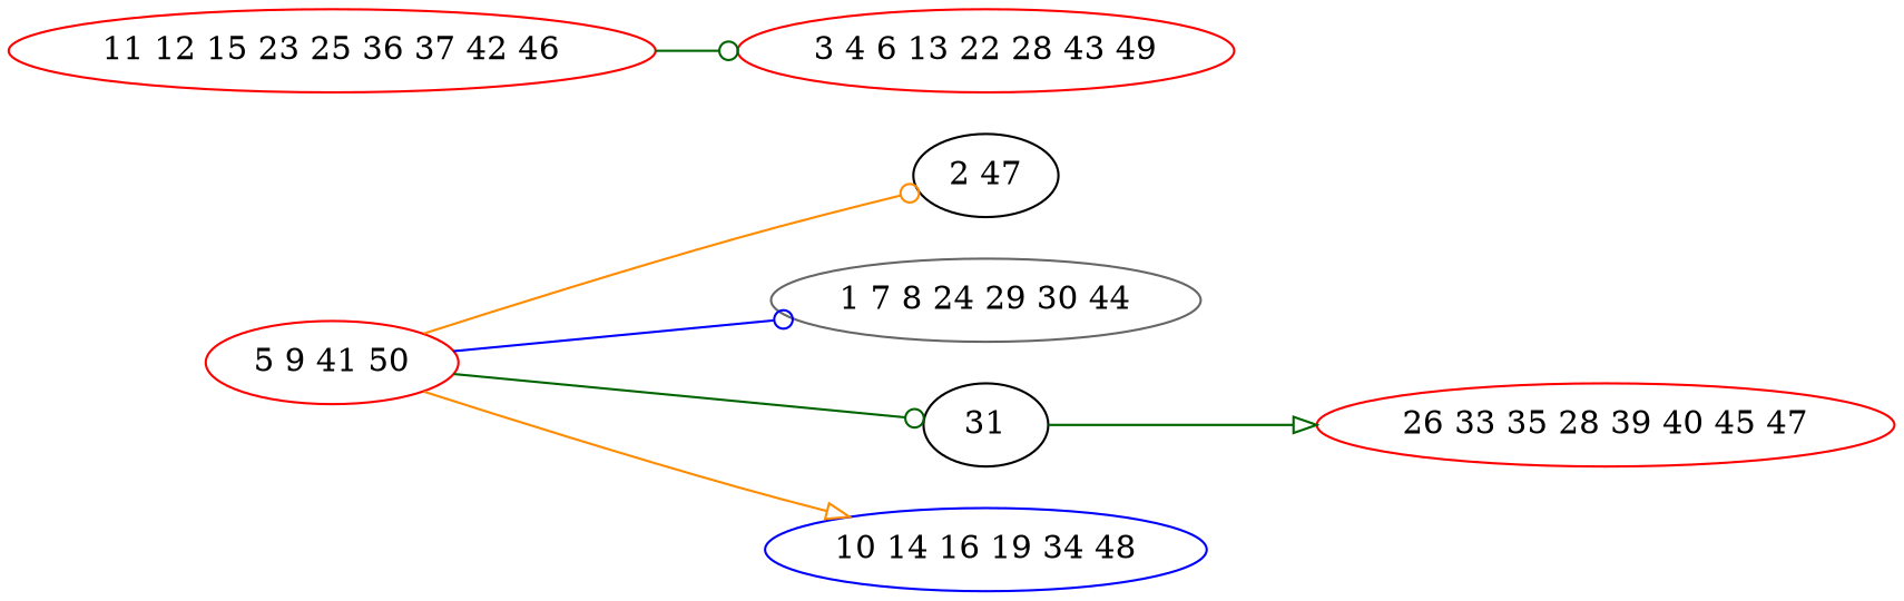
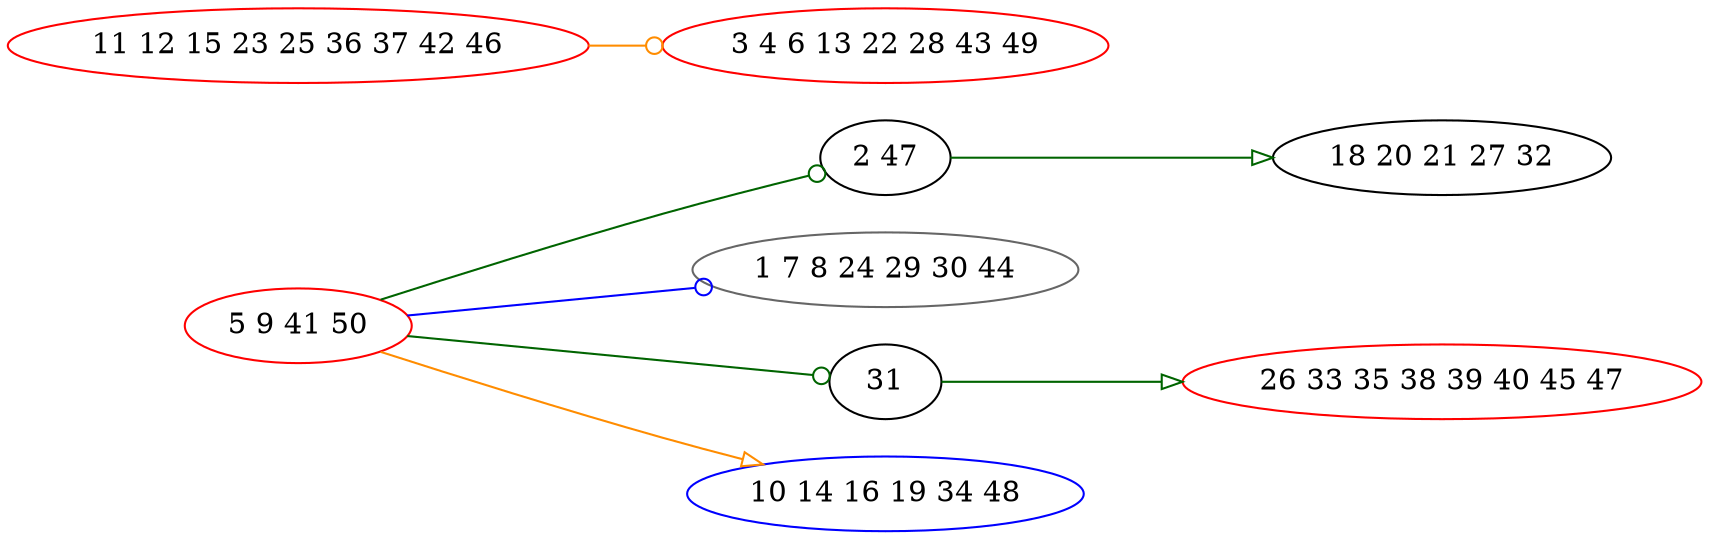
  digraph {
    rankdir=LR
    node [color=red]
    edge [arrowhead=odot color=darkgreen]
    n1 [label="5 9 41 50"]
    n2 [color=black label="2 47"]
    n3 [color=gray40 label="1 7 8 24 29 30 44"]
    n4 [color=black label=31]
    n5 [color=blue label="10 14 16 19 34 48"]
-   n7 [label="26 33 35 28 39 40 45 47"]
+   n6 [color=black label="18 20 21 27 32"]
+   n7 [label="26 33 35 38 39 40 45 47"]
    n8 [label="11 12 15 23 25 36 37 42 46"]
    n9 [label="3 4 6 13 22 28 43 49"]
-   n1 -> n2 [color=darkorange]
+   n1 -> n2
    n1 -> n3 [color=blue]
    n1 -> n4
    n1 -> n5 [arrowhead=onormal color=darkorange]
+   n2 -> n6 [arrowhead=onormal]
    n4 -> n7 [arrowhead=onormal]
-   n8 -> n9
+   n8 -> n9 [color=darkorange]
  }
